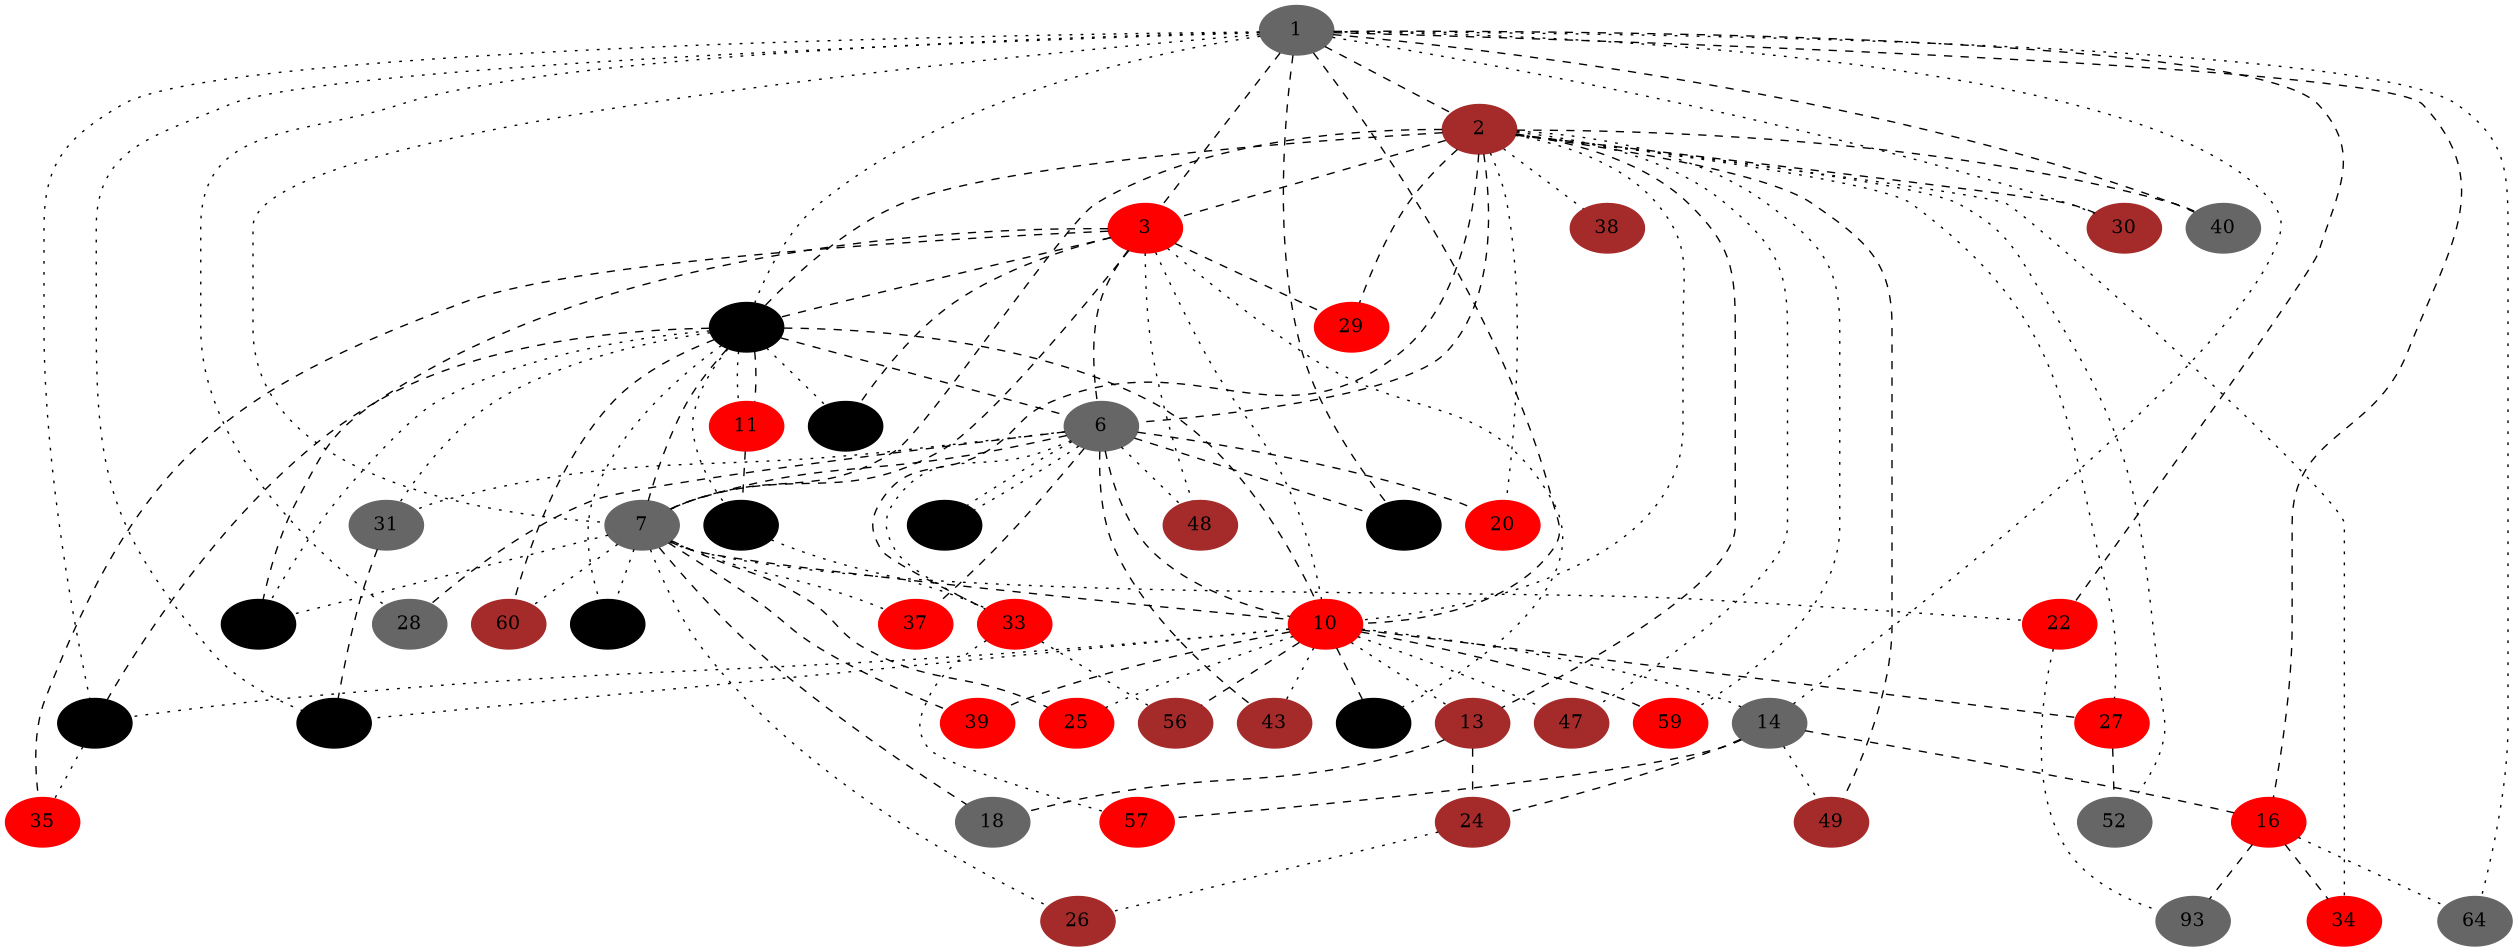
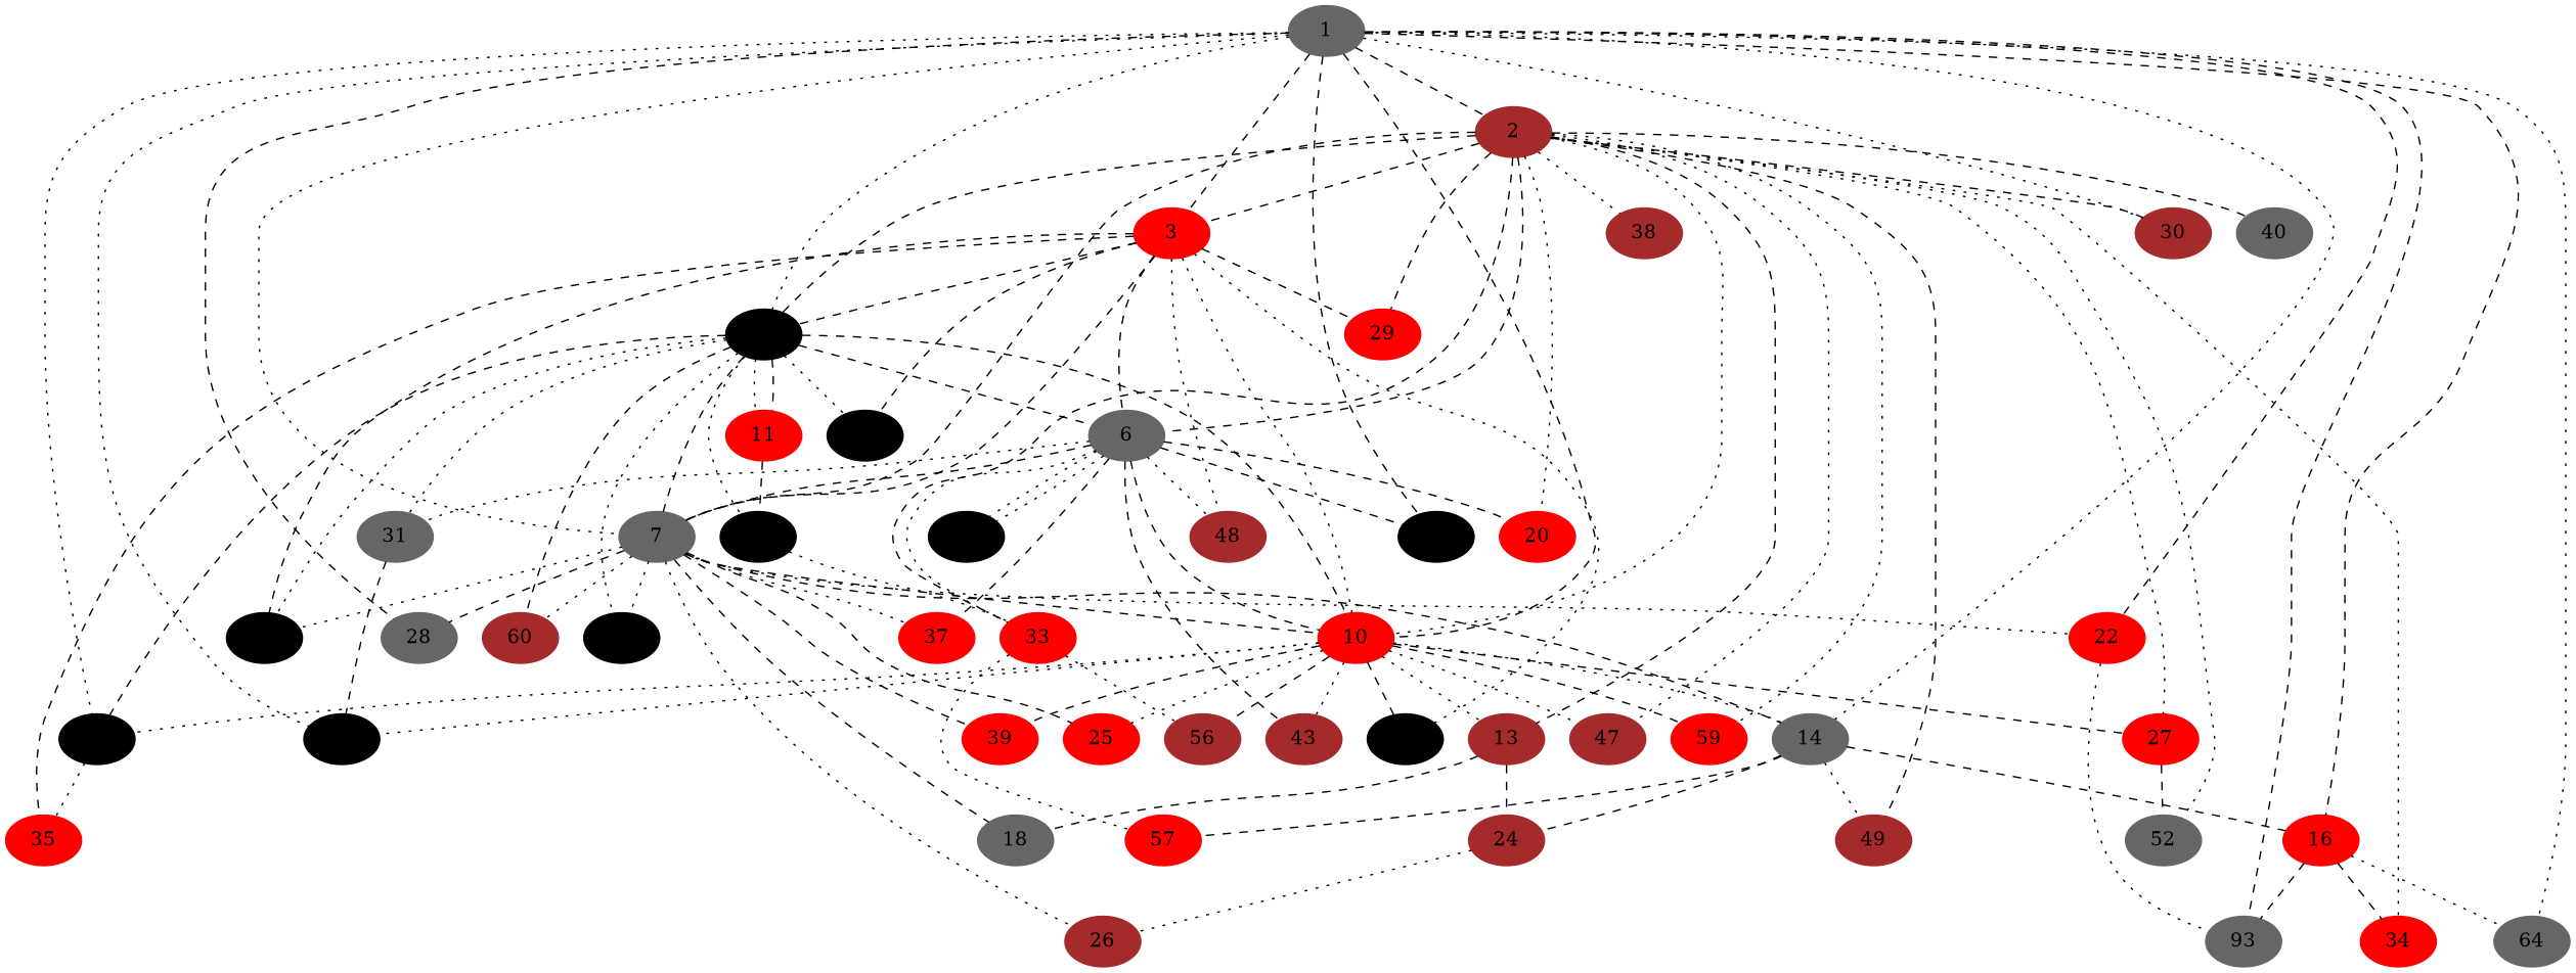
  graph {
    node [color=red style=filled]
    edge [style=dashed]
    1 [color=gray40 super="+4"]
    2 [color=brown super="+8"]
    3 [super="+41"]
    5 [color=black super="+21"]
    7 [color=gray40 super="+9"]
    10 [super="+17"]
    15 [color=black super="+61"]
    16 [super="+63"]
    22
    28 [color=gray40]
    30 [color=brown]
    40 [color=gray40]
    50 [color=black]
    51 [color=black super="+52"]
    64 [color=gray40]
    14 [color=gray40 super="+46"]
    6 [color=gray40 super="+32"]
    13 [color=brown]
    20
    27
    29
    33 [super="+36"]
    34
    38 [color=brown]
    47 [color=brown]
    49 [color=brown]
    59
    n28 [color=gray40 label=52]
    19 [color=black]
    23 [color=black]
    35
    44 [color=black super="+54"]
    48 [color=brown]
    11
    12 [color=black]
    31 [color=gray40]
    45 [color=black]
    60 [color=brown]
    37
    43 [color=brown]
    58 [color=black]
    18 [color=gray40]
    25
    26 [color=brown]
    39
    56 [color=brown]
    n47 [color=gray40 label=93]
    24 [color=brown]
    57
    1 -- 2 [weight=4]
    1 -- 3 [weight=2]
    1 -- 5 [style=dotted weight=2]
    1 -- 7 [style=dotted weight=4]
    1 -- 10 [weight=2]
    1 -- 15 [style=dotted]
    1 -- 16
    1 -- 22
-   1 -- 28 [style=dotted]
+   1 -- 28
    1 -- 30 [style=dotted]
-   1 -- 40
+   1 -- n47
    1 -- 50
    1 -- 51 [style=dotted]
    1 -- 64 [style=dotted]
    1 -- 14 [style=dotted weight=2]
    2 -- 3 [weight=3]
    2 -- 5 [weight=2]
    2 -- 7 [weight=4]
    2 -- 10 [style=dotted weight=2]
    2 -- 30
    2 -- 40
    2 -- 6 [weight=2]
    2 -- 13
    2 -- 20 [style=dotted]
    2 -- 27 [style=dotted]
    2 -- 29
    2 -- 33
    2 -- 34 [style=dotted weight=2]
    2 -- 38 [style=dotted weight=2]
    2 -- 47 [style=dotted]
    2 -- 49
    2 -- 59 [style=dotted]
    2 -- n28 [style=dotted]
    3 -- 5
    3 -- 7 [weight=2]
    3 -- 10 [style=dotted]
    3 -- 6
    3 -- 29
    3 -- 19 [style=dotted]
    3 -- 23
    3 -- 35
    3 -- 44
    3 -- 48 [style=dotted]
    5 -- 7 [weight=2]
    5 -- 10 [weight=2]
    5 -- 15
    5 -- 6
    5 -- 23 [style=dotted]
    5 -- 44 [style=dotted]
    5 -- 11 [style=dotted]
    5 -- 11
    5 -- 12 [style=dotted]
    5 -- 31 [style=dotted]
    5 -- 45 [style=dotted]
    5 -- 60
    7 -- 10 [weight=2]
    7 -- 22 [style=dotted]
-   6 -- 28
+   7 -- 28
+   7 -- 14
    7 -- 44 [style=dotted]
    7 -- 45 [style=dotted]
    7 -- 60 [style=dotted]
    7 -- 37 [style=dotted]
    7 -- 18
    7 -- 25
    7 -- 26 [style=dotted]
    7 -- 39
    10 -- 15 [style=dotted]
    10 -- 51 [style=dotted]
    10 -- 14 [style=dotted weight=2]
    10 -- 13 [style=dotted]
    10 -- 27
    10 -- 47 [style=dotted]
    10 -- 59
    10 -- 19
    10 -- 43 [style=dotted]
    10 -- 25 [style=dotted]
    10 -- 39
    10 -- 56
    15 -- 35 [style=dotted]
    16 -- 64 [style=dotted]
    16 -- 34
    16 -- n47
    22 -- n47 [style=dotted]
    14 -- 16
    14 -- 49 [style=dotted]
    14 -- 24
    14 -- 57
    6 -- 7 [weight=2]
    6 -- 10 [weight=2]
    6 -- 50
    6 -- 20
    6 -- 33 [style=dotted]
    6 -- 48 [style=dotted]
    6 -- 31 [style=dotted]
    6 -- 37
    6 -- 43
    6 -- 58 [style=dotted]
    6 -- 58 [style=dotted]
    13 -- 18
    13 -- 24
    27 -- n28
    33 -- 56 [style=dotted]
    33 -- 57 [style=dotted]
    11 -- 12
    12 -- 33 [style=dotted]
    31 -- 51
    24 -- 26 [style=dotted]
  }
